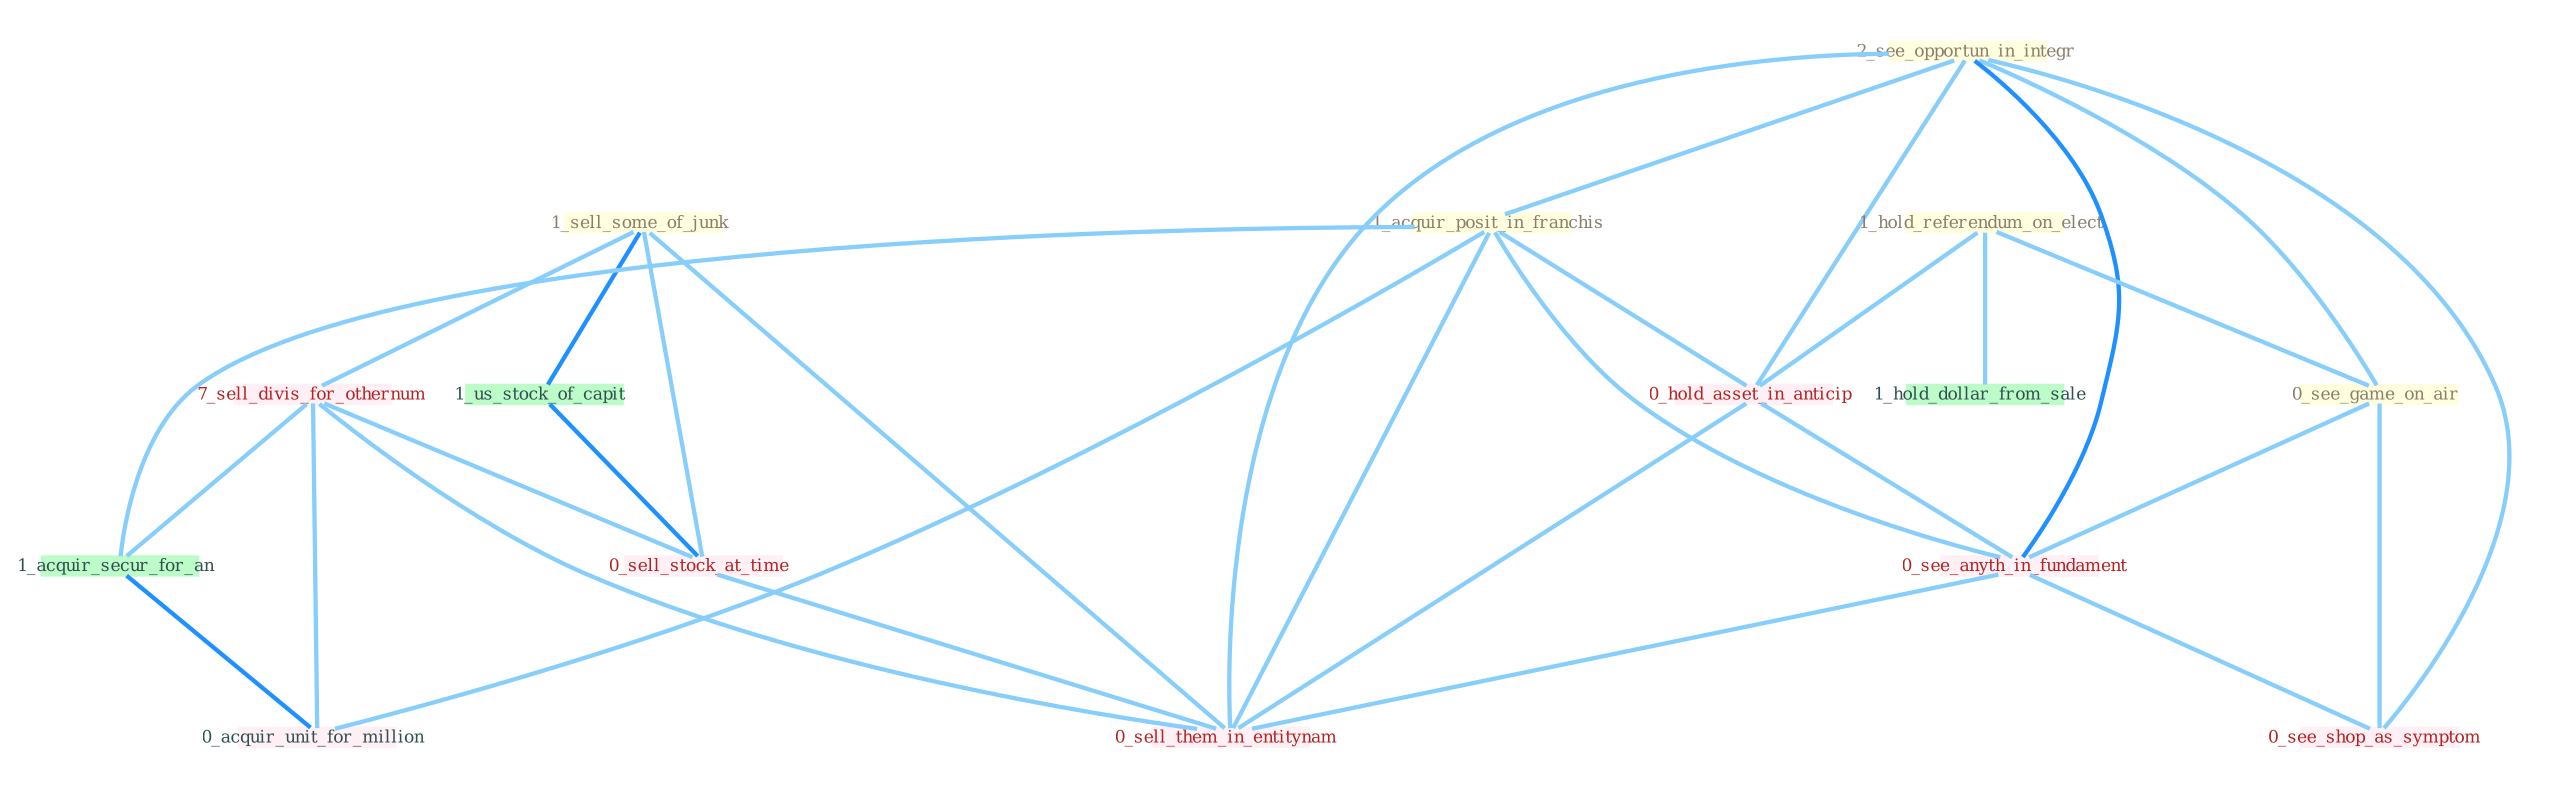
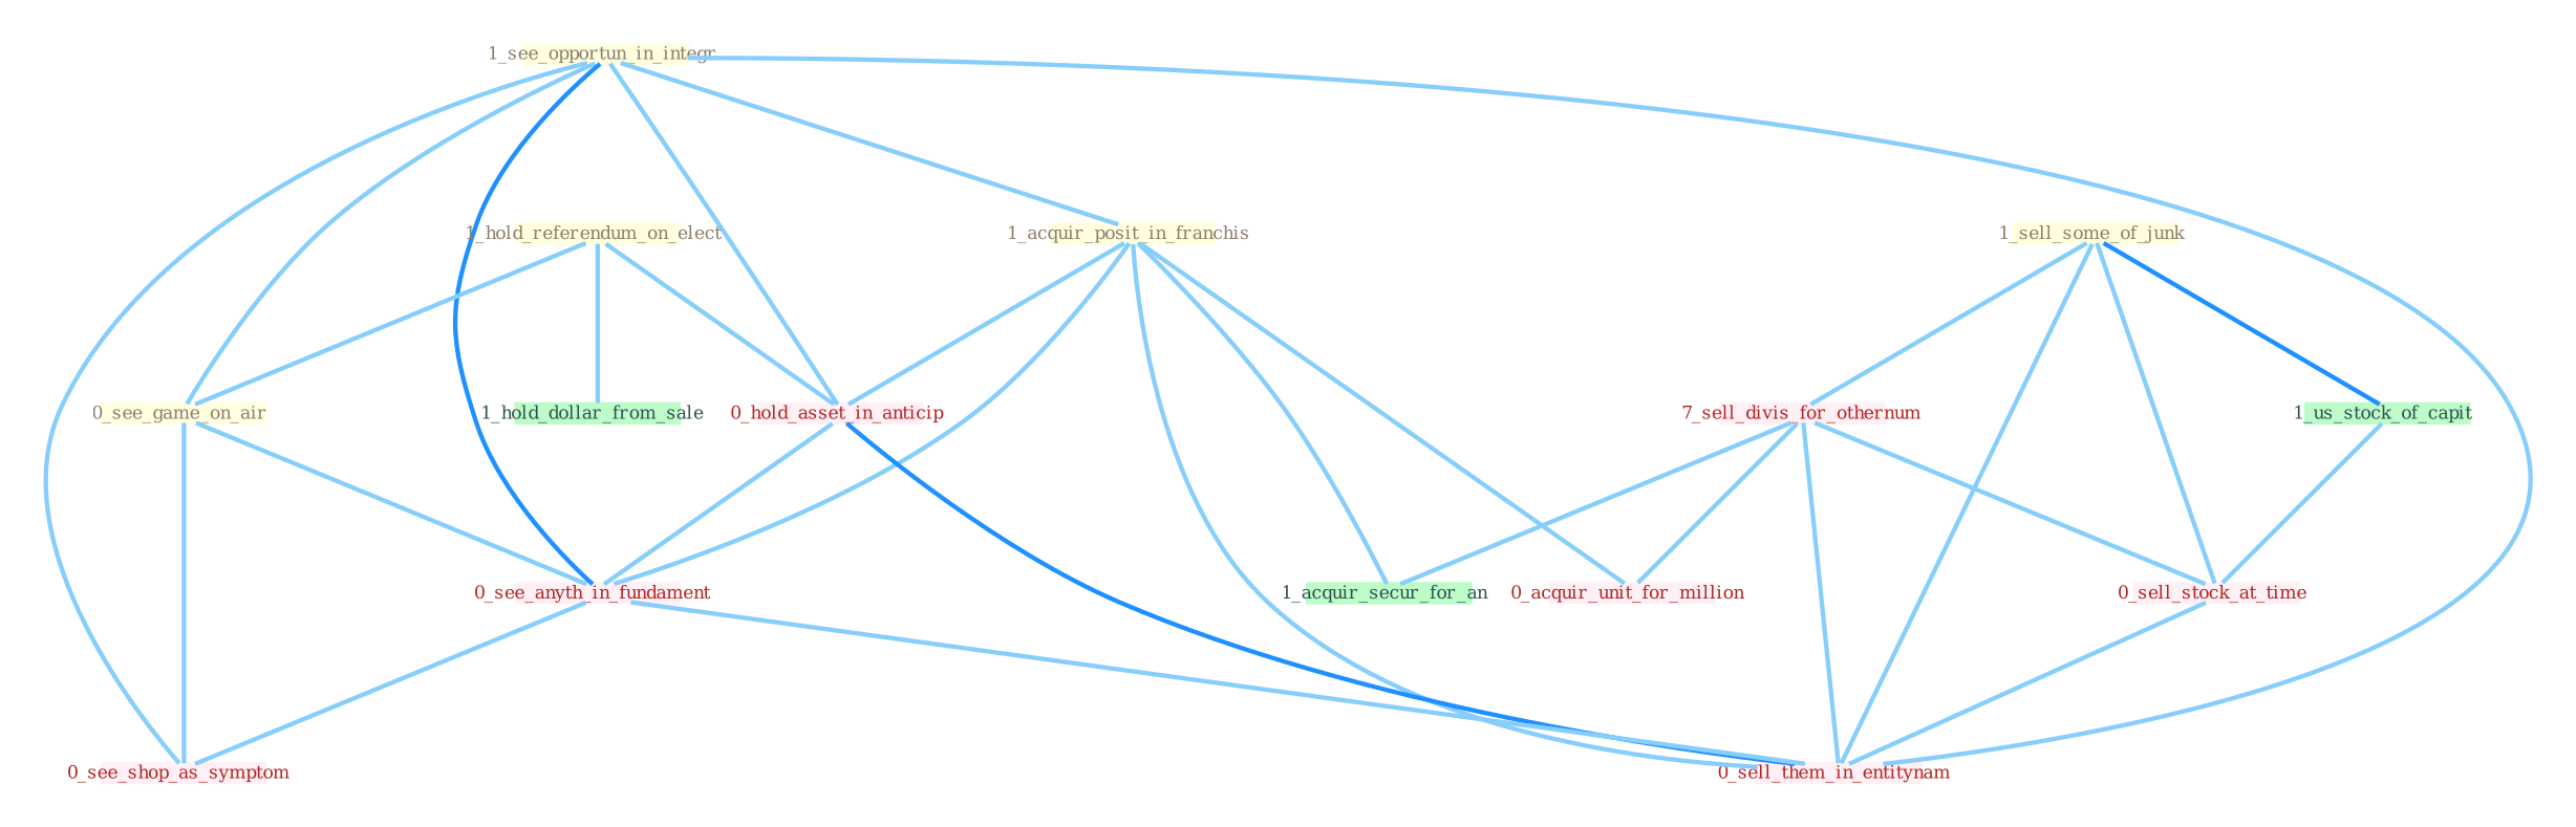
  graph {
    node [color="#fff0f5" fixedsize=true fontcolor="#b22222" fontsize=4 shape=polygon style=filled]
    edge [color="#87cefa" w=1]
-   "1_see_opportun_in_integr " [color="#ffffe0" fontcolor="#8b7d6b" height=.06 width=.5 label="2_see_opportun_in_integr"]
+   "1_see_opportun_in_integr " [color="#ffffe0" fontcolor="#8b7d6b" height=.06 width=.5]
    "1_sell_some_of_junk " [color="#ffffe0" fontcolor="#8b7d6b" height=.06 width=.5]
    "1_acquir_posit_in_franchis " [color="#ffffe0" fontcolor="#8b7d6b" height=.06 width=.5]
    "1_hold_referendum_on_elect " [color="#ffffe0" fontcolor="#8b7d6b" height=.06 width=.5]
    "0_see_game_on_air " [color="#ffffe0" fontcolor="#8b7d6b" height=.06 width=.5]
    n6 [height=.06 label="7_sell_divis_for_othernum" width=.5]
    "0_hold_asset_in_anticip " [height=.06 width=.5]
    "0_sell_stock_at_time " [height=.06 width=.5]
    "0_see_anyth_in_fundament " [height=.06 width=.5]
-   "0_acquir_unit_for_million " [fontcolor="#2f4f4f" height=.06 width=.5]
+   "0_acquir_unit_for_million " [height=.06 width=.5]
    "0_see_shop_as_symptom " [height=.06 width=.5]
    "0_sell_them_in_entitynam " [height=.06 width=.5]
    "1_us_stock_of_capit " [color="#BDFCC9" fontcolor="#2f4f4f" height=.06 width=.5]
    "1_acquir_secur_for_an " [color="#BDFCC9" fontcolor="#2f4f4f" height=.06 width=.5]
    "1_hold_dollar_from_sale " [color="#BDFCC9" fontcolor="#2f4f4f" height=.06 width=.5]
    subgraph sub_1 {
      "1_see_opportun_in_integr "
      "1_sell_some_of_junk "
      "1_acquir_posit_in_franchis "
      "1_hold_referendum_on_elect "
      "0_see_game_on_air "
    }
    subgraph sub_2 {
      n6
      "0_hold_asset_in_anticip "
      "0_sell_stock_at_time "
      "0_see_anyth_in_fundament "
      "0_acquir_unit_for_million "
      "0_see_shop_as_symptom "
      "0_sell_them_in_entitynam "
    }
    "1_see_opportun_in_integr " -- "1_acquir_posit_in_franchis "
    "1_see_opportun_in_integr " -- "0_see_game_on_air "
    "1_see_opportun_in_integr " -- "0_hold_asset_in_anticip "
    "1_see_opportun_in_integr " -- "0_see_anyth_in_fundament " [color="#1e90ff" w=2]
    "1_see_opportun_in_integr " -- "0_see_shop_as_symptom "
    "1_see_opportun_in_integr " -- "0_sell_them_in_entitynam "
    "1_sell_some_of_junk " -- n6
    "1_sell_some_of_junk " -- "0_sell_stock_at_time "
    "1_sell_some_of_junk " -- "0_sell_them_in_entitynam "
    "1_sell_some_of_junk " -- "1_us_stock_of_capit " [color="#1e90ff"]
    "1_acquir_posit_in_franchis " -- "0_hold_asset_in_anticip "
    "1_acquir_posit_in_franchis " -- "0_see_anyth_in_fundament "
    "1_acquir_posit_in_franchis " -- "0_acquir_unit_for_million "
    "1_acquir_posit_in_franchis " -- "0_sell_them_in_entitynam "
    "1_acquir_posit_in_franchis " -- "1_acquir_secur_for_an "
    "1_hold_referendum_on_elect " -- "0_see_game_on_air "
    "1_hold_referendum_on_elect " -- "0_hold_asset_in_anticip "
    "1_hold_referendum_on_elect " -- "1_hold_dollar_from_sale "
    "0_see_game_on_air " -- "0_see_anyth_in_fundament "
    "0_see_game_on_air " -- "0_see_shop_as_symptom "
    n6 -- "0_sell_stock_at_time "
    n6 -- "0_acquir_unit_for_million "
    n6 -- "0_sell_them_in_entitynam "
    n6 -- "1_acquir_secur_for_an "
    "0_hold_asset_in_anticip " -- "0_see_anyth_in_fundament "
-   "0_hold_asset_in_anticip " -- "0_sell_them_in_entitynam "
+   "0_hold_asset_in_anticip " -- "0_sell_them_in_entitynam " [color="#1e90ff"]
    "0_sell_stock_at_time " -- "0_sell_them_in_entitynam "
    "0_see_anyth_in_fundament " -- "0_see_shop_as_symptom "
    "0_see_anyth_in_fundament " -- "0_sell_them_in_entitynam "
-   "1_us_stock_of_capit " -- "0_sell_stock_at_time " [color="#1e90ff"]
-   "1_acquir_secur_for_an " -- "0_acquir_unit_for_million " [color="#1e90ff" w=2]
+   "1_us_stock_of_capit " -- "0_sell_stock_at_time "
  }
